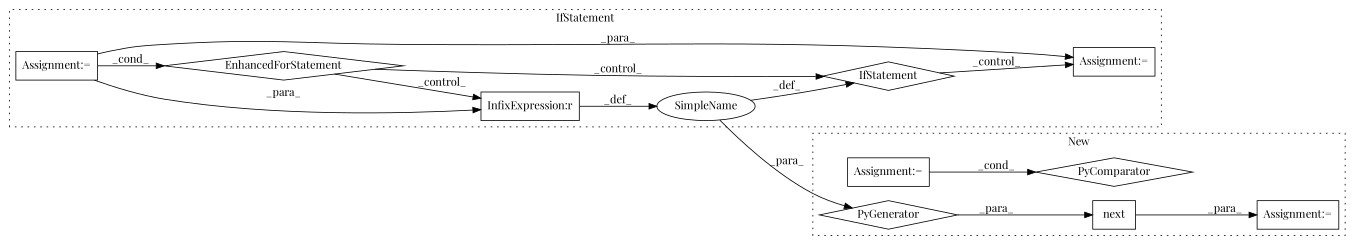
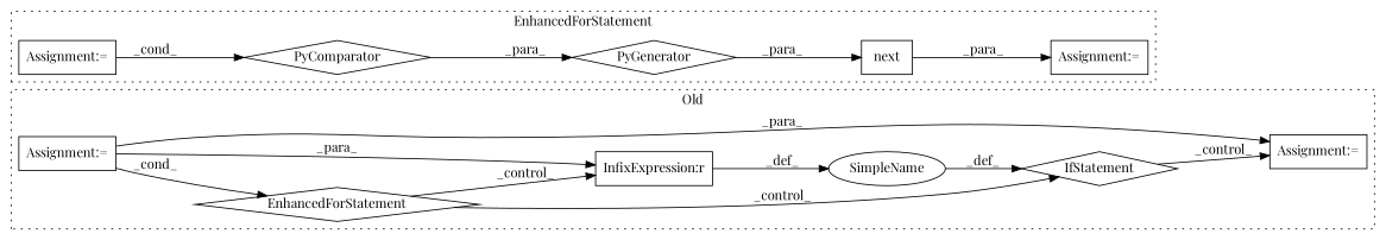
  digraph {
    fontname="Playfair Display"
    rankdir=LR
    node [a=7 fontname="Playfair Display" l="57,2" s="6157,6236" shape=box]
    edge [fontname="Playfair Display"]
    n1 [a=70 label=EnhancedForStatement shape=diamond]
    n2 [label="Assignment:="]
    n3 [l=1 label="Assignment:=" s=6554]
    n4 [a=25 l="4,2" label=IfStatement s="6508,6530" shape=diamond]
    n5 [a=42 label=SimpleName shape=ellipse l="" s=""]
    n6 [a=27 l=4 label="InfixExpression:r" s=6522]
    n7 [a=32 l="14,1" label=next s="2879,3143"]
    n8 [l=1 label="Assignment:=" s=2878]
    n9 [l=39 label="Assignment:=" s=3092]
    n10 [a=113 l=39 label=PyComparator s=3092 shape=diamond]
    n11 [a=107 l=244 label=PyGenerator s=2893 shape=diamond]
    subgraph cluster_1 {
-     label=IfStatement
+     label=Old
      style=dotted
      n1
      n2
      n3
      n4
      n5
      n6
    }
    subgraph cluster_2 {
-     label=New
+     label=EnhancedForStatement
      style=dotted
      n7
      n8
      n9
      n10
      n11
    }
    n1 -> n4 [label=_control_]
    n1 -> n6 [label=_control_]
    n2 -> n1 [label=_cond_]
    n2 -> n3 [label=_para_]
    n2 -> n6 [label=_para_]
    n4 -> n3 [label=_control_]
    n5 -> n4 [label=_def_]
    n6 -> n5 [label=_def_]
    n7 -> n8 [label=_para_]
    n9 -> n10 [label=_cond_]
-   n5 -> n11 [label=_para_]
+   n10 -> n11 [label=_para_]
    n11 -> n7 [label=_para_]
  }
